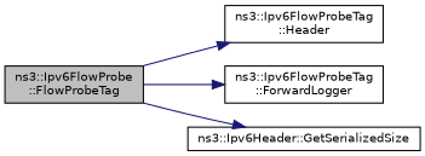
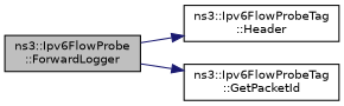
  digraph {
    rankdir=LR
    node [color=black fillcolor=white fontname=Helvetica fontsize=10 shape=record style=filled]
    edge [color=midnightblue fontname=Helvetica fontsize=10 labelfontname=Helvetica labelfontsize=10 style=solid]
-   n1 [fillcolor=grey75 fontcolor=black height=0.2 label="ns3::Ipv6FlowProbe\l::FlowProbeTag" width=0.4]
+   n1 [fillcolor=grey75 fontcolor=black height=0.2 label="ns3::Ipv6FlowProbe\l::ForwardLogger" width=0.4]
    n2 [height=0.2 label="ns3::Ipv6FlowProbeTag\l::Header" width=0.4]
-   n3 [height=0.2 label="ns3::Ipv6FlowProbeTag\l::ForwardLogger" width=0.4]
-   n4 [height=0.2 label="ns3::Ipv6Header::GetSerializedSize" width=0.4]
+   n3 [height=0.2 label="ns3::Ipv6FlowProbeTag\l::GetPacketId" width=0.4]
    n1 -> n2
    n1 -> n3
-   n1 -> n4
  }
